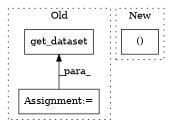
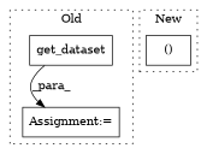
  digraph {
    node [shape=box]
    n1 [a=32 l="12,1" label=get_dataset s="11281,11308"]
    n2 [a=7 l=1 label="Assignment:=" s=11374]
    n3 [a=106 l=20 label="()" s=13096]
    subgraph cluster_1 {
      label=Old
      style=dotted
      n1
      n2
    }
    subgraph cluster_2 {
      label=New
      style=dotted
      n3
    }
-   n2 -> n1 [label=_para_]
+   n1 -> n2 [label=_para_]
  }
